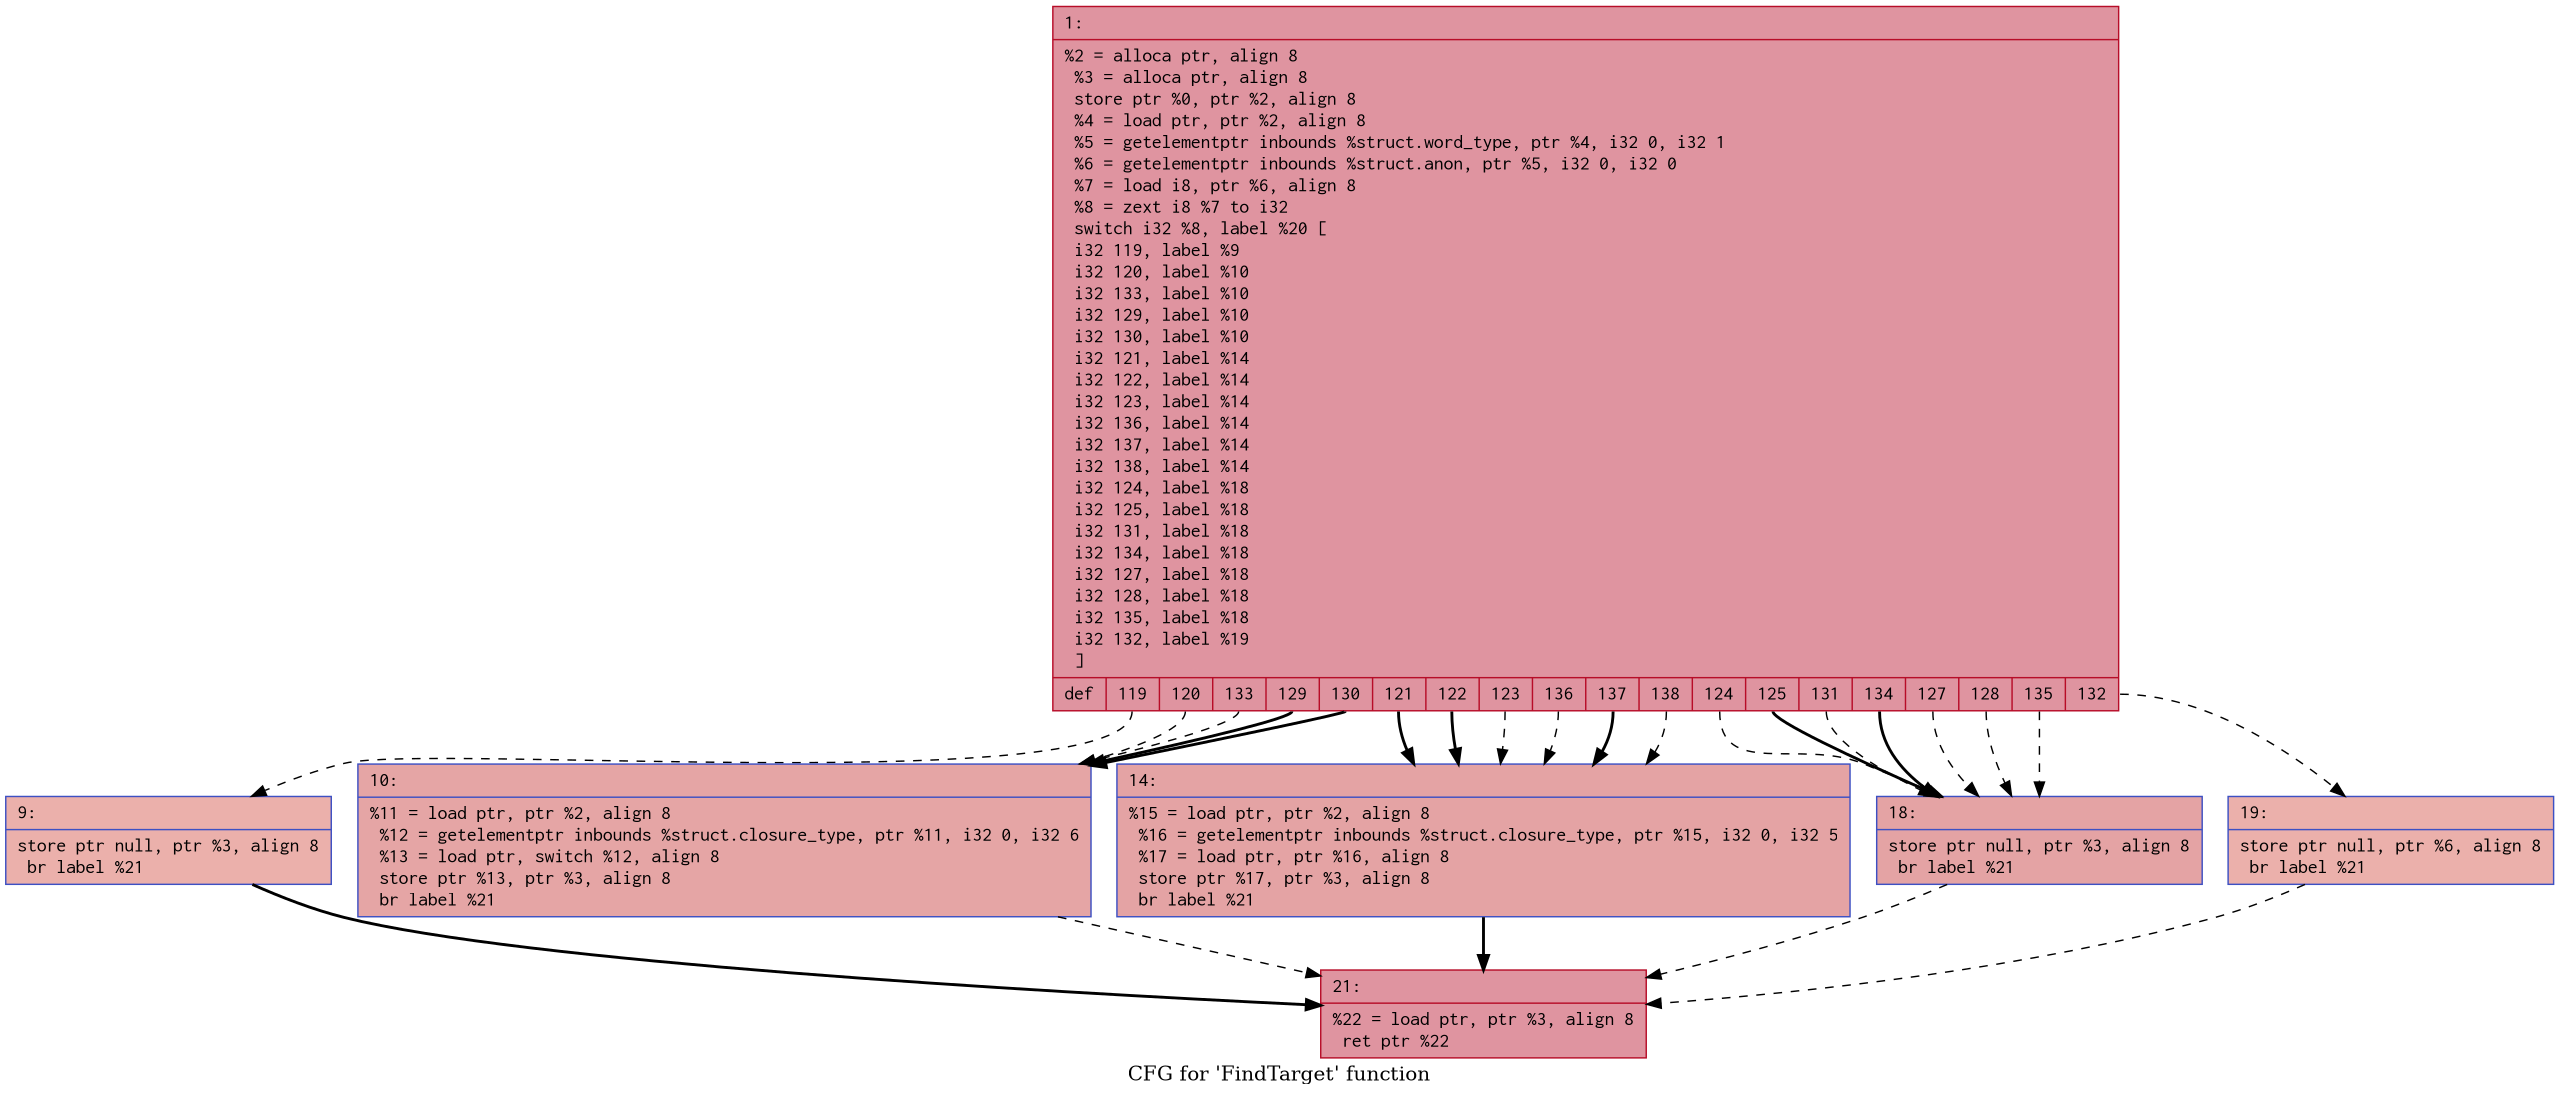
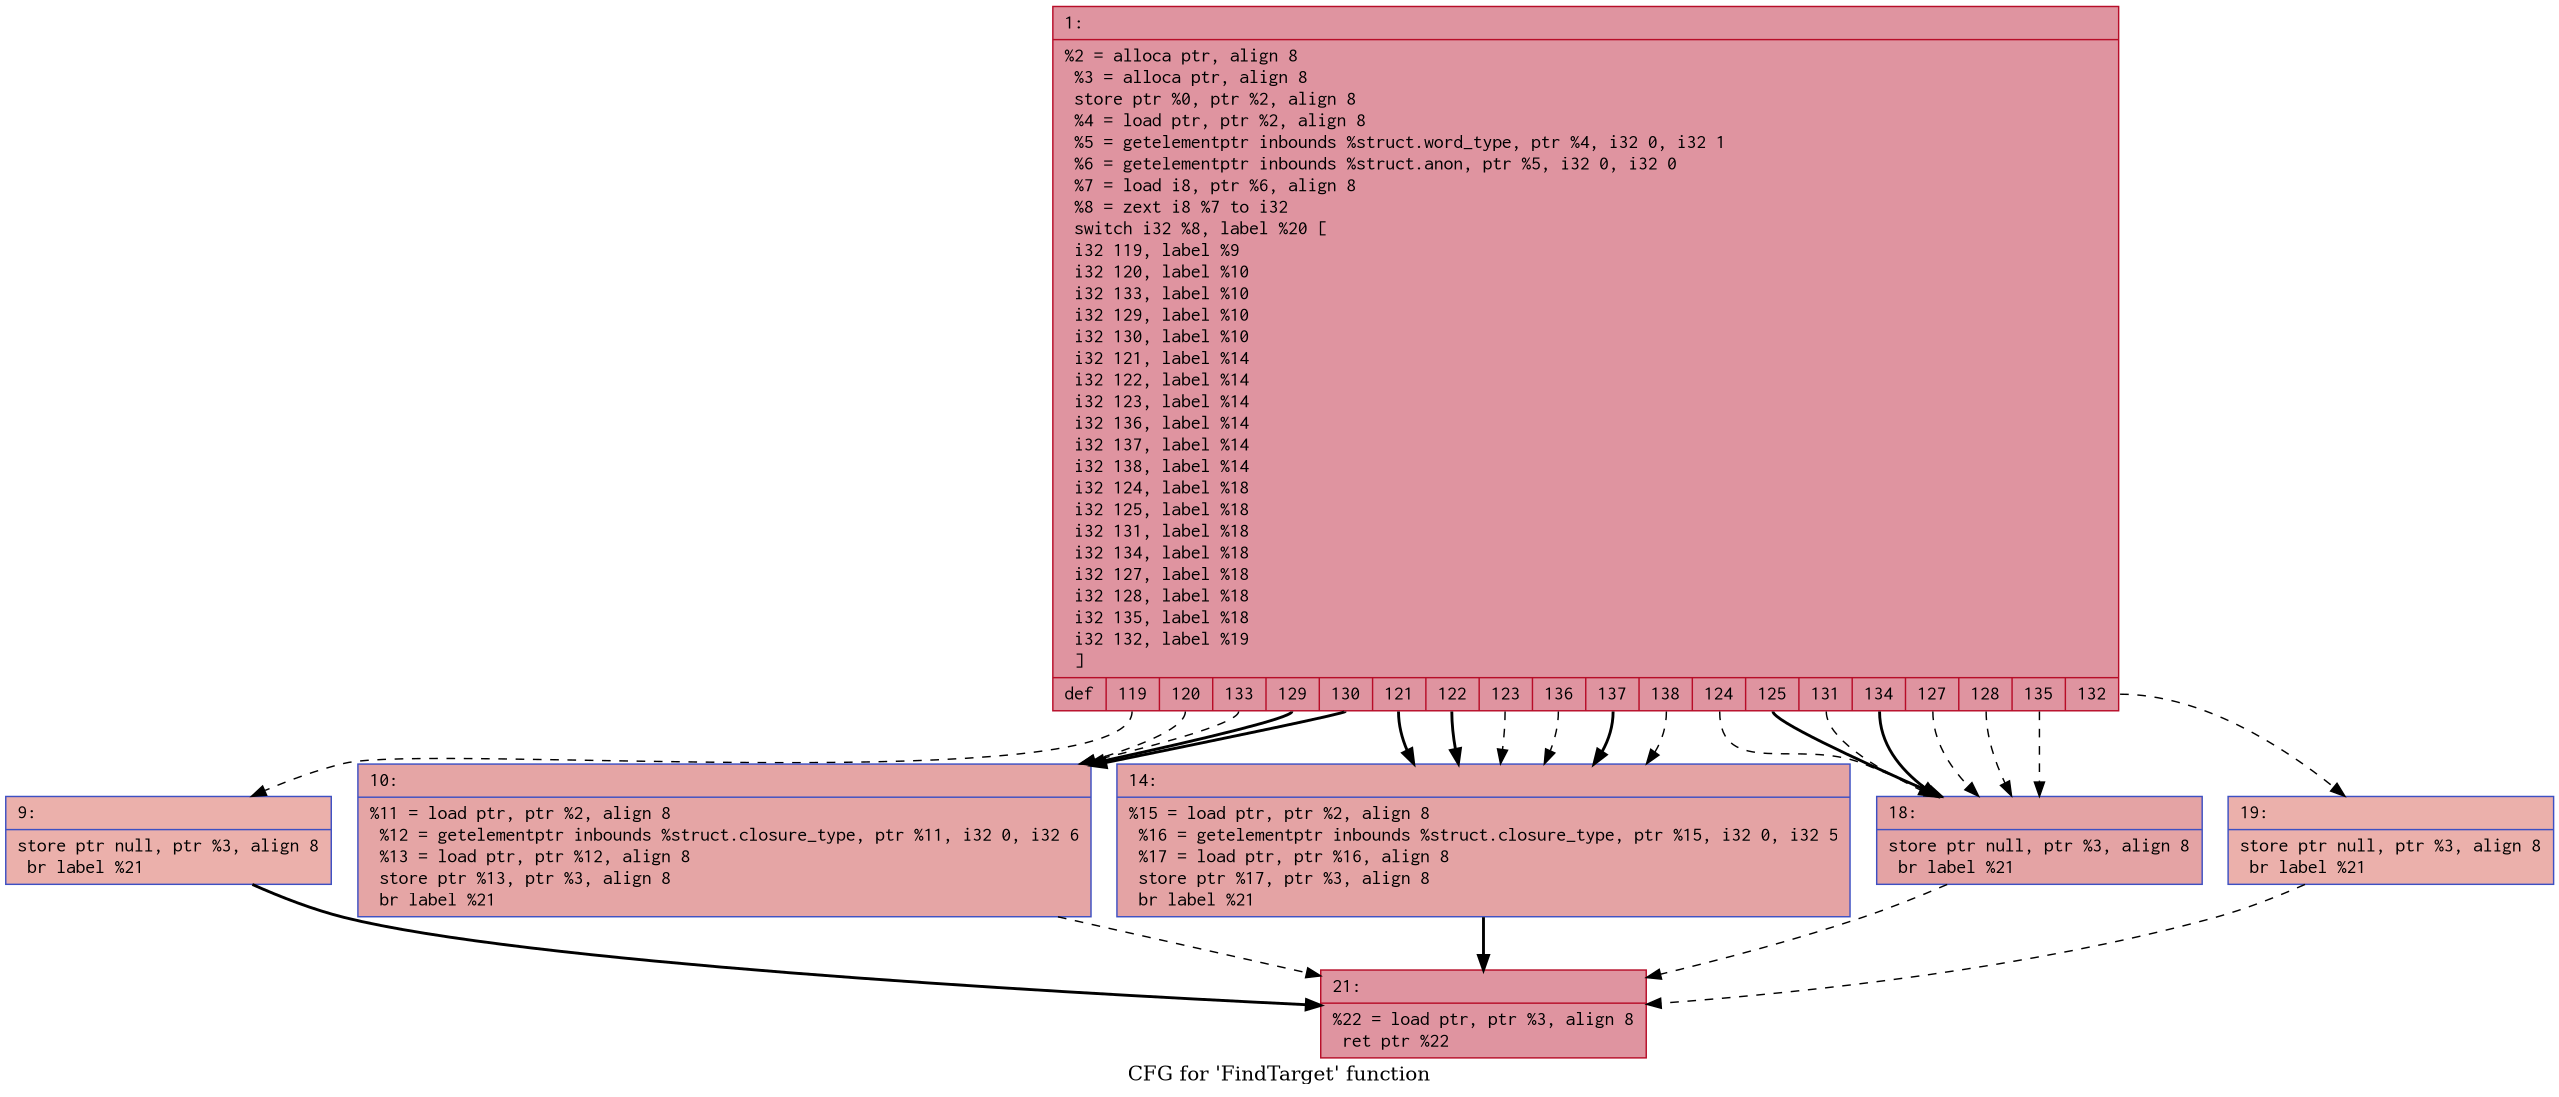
  digraph {
    label="CFG for 'FindTarget' function"
    node [color="#3d50c3ff" fillcolor="#b70d2870" fontname=Courier shape=record style=filled]
    edge [style=dashed]
    n1 [color="#b70d28ff" label="{1:\l|  %2 = alloca ptr, align 8\l  %3 = alloca ptr, align 8\l  store ptr %0, ptr %2, align 8\l  %4 = load ptr, ptr %2, align 8\l  %5 = getelementptr inbounds %struct.word_type, ptr %4, i32 0, i32 1\l  %6 = getelementptr inbounds %struct.anon, ptr %5, i32 0, i32 0\l  %7 = load i8, ptr %6, align 8\l  %8 = zext i8 %7 to i32\l  switch i32 %8, label %20 [\l    i32 119, label %9\l    i32 120, label %10\l    i32 133, label %10\l    i32 129, label %10\l    i32 130, label %10\l    i32 121, label %14\l    i32 122, label %14\l    i32 123, label %14\l    i32 136, label %14\l    i32 137, label %14\l    i32 138, label %14\l    i32 124, label %18\l    i32 125, label %18\l    i32 131, label %18\l    i32 134, label %18\l    i32 127, label %18\l    i32 128, label %18\l    i32 135, label %18\l    i32 132, label %19\l  ]\l|{<s0>def|<s1>119|<s2>120|<s3>133|<s4>129|<s5>130|<s6>121|<s7>122|<s8>123|<s9>136|<s10>137|<s11>138|<s12>124|<s13>125|<s14>131|<s15>134|<s16>127|<s17>128|<s18>135|<s19>132}}"]
    n2 [fillcolor="#d24b4070" label="{9:\l|  store ptr null, ptr %3, align 8\l  br label %21\l}"]
-   n3 [fillcolor="#c5333470" label="{10:\l|  %11 = load ptr, ptr %2, align 8\l  %12 = getelementptr inbounds %struct.closure_type, ptr %11, i32 0, i32 6\l  %13 = load ptr, switch %12, align 8\l  store ptr %13, ptr %3, align 8\l  br label %21\l}"]
+   n3 [fillcolor="#c5333470" label="{10:\l|  %11 = load ptr, ptr %2, align 8\l  %12 = getelementptr inbounds %struct.closure_type, ptr %11, i32 0, i32 6\l  %13 = load ptr, ptr %12, align 8\l  store ptr %13, ptr %3, align 8\l  br label %21\l}"]
    n4 [fillcolor="#c32e3170" label="{14:\l|  %15 = load ptr, ptr %2, align 8\l  %16 = getelementptr inbounds %struct.closure_type, ptr %15, i32 0, i32 5\l  %17 = load ptr, ptr %16, align 8\l  store ptr %17, ptr %3, align 8\l  br label %21\l}"]
    n5 [fillcolor="#c32e3170" label="{18:\l|  store ptr null, ptr %3, align 8\l  br label %21\l}"]
-   n6 [fillcolor="#d24b4070" label="{19:\l|  store ptr null, ptr %6, align 8\l  br label %21\l}"]
+   n6 [fillcolor="#d24b4070" label="{19:\l|  store ptr null, ptr %3, align 8\l  br label %21\l}"]
    n7 [color="#b70d28ff" label="{21:\l|  %22 = load ptr, ptr %3, align 8\l  ret ptr %22\l}"]
    n1 -> n2 [tailport=s1]
    n1 -> n3 [tailport=s2]
    n1 -> n3 [tailport=s3]
    n1 -> n3 [style=bold tailport=s4]
    n1 -> n3 [style=bold tailport=s5]
    n1 -> n4 [style=bold tailport=s6]
    n1 -> n4 [style=bold tailport=s7]
    n1 -> n4 [tailport=s8]
    n1 -> n4 [tailport=s9]
    n1 -> n4 [style=bold tailport=s10]
    n1 -> n4 [tailport=s11]
    n1 -> n5 [tailport=s12]
    n1 -> n5 [style=bold tailport=s13]
    n1 -> n5 [tailport=s14]
    n1 -> n5 [style=bold tailport=s15]
    n1 -> n5 [tailport=s16]
    n1 -> n5 [tailport=s17]
    n1 -> n5 [tailport=s18]
    n1 -> n6 [tailport=s19]
    n2 -> n7 [style=bold]
    n3 -> n7
    n4 -> n7 [style=bold]
    n5 -> n7
    n6 -> n7
  }
